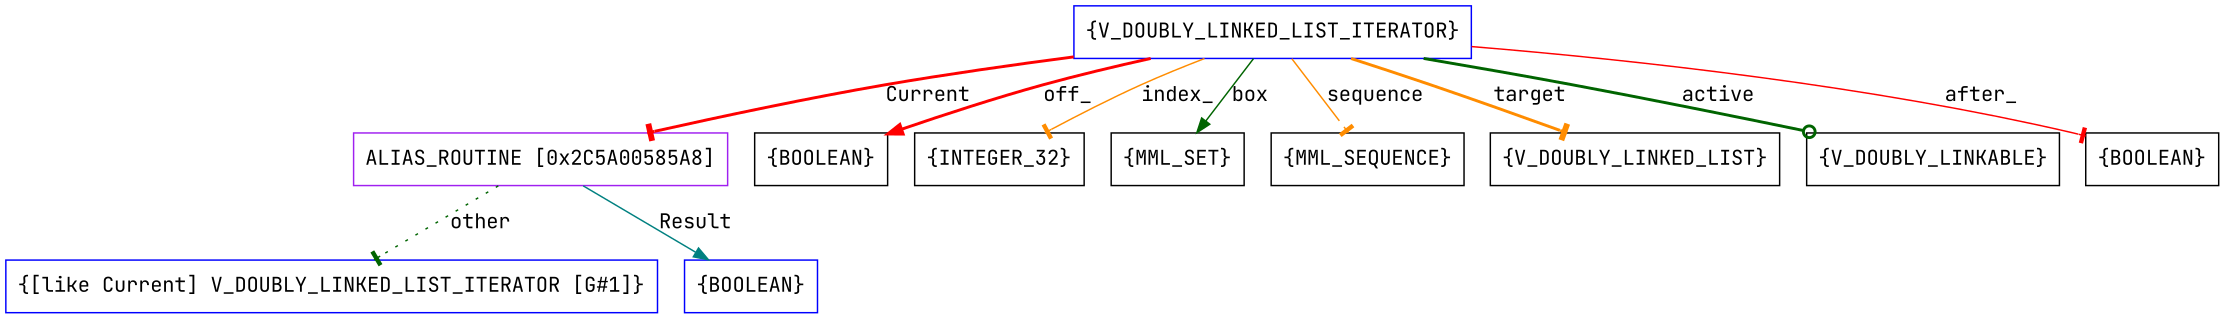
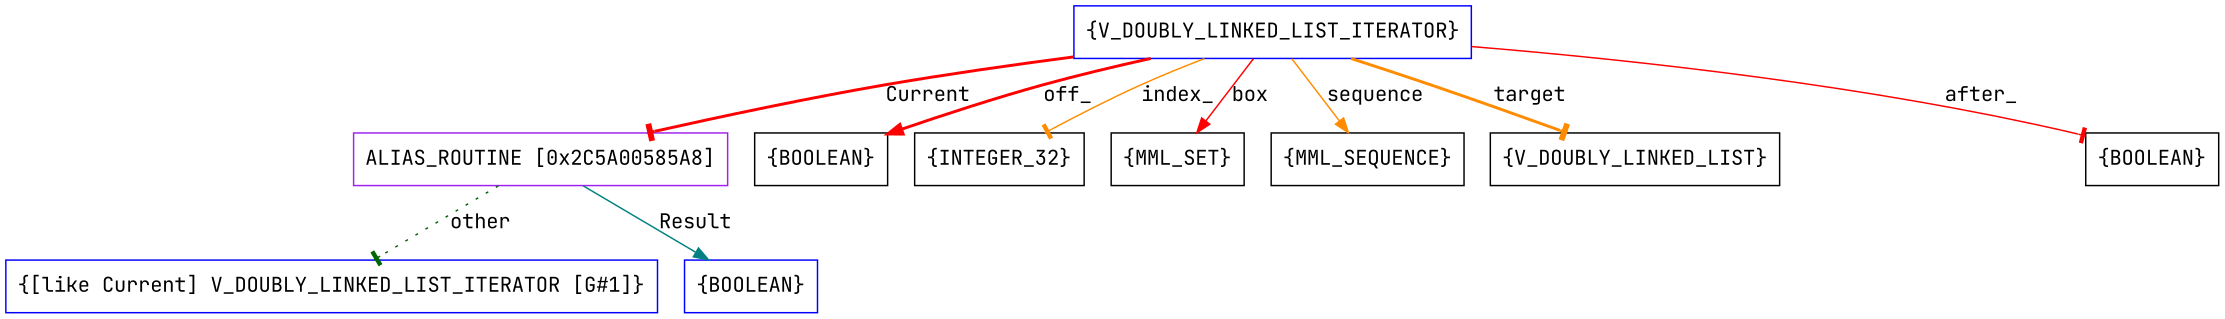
  digraph {
    fontname="JetBrains Mono"
    node [fontname="JetBrains Mono" shape=box]
    edge [arrowhead=tee color=darkgreen fontname="JetBrains Mono" style=solid]
    n1 [color=purple label=<ALIAS_ROUTINE [0x2C5A00585A8]>]
    n2 [color=blue label=<{[like Current] V_DOUBLY_LINKED_LIST_ITERATOR [G#1]}>]
    n3 [color=blue label=<{BOOLEAN}>]
    n4 [color=blue label=<{V_DOUBLY_LINKED_LIST_ITERATOR}>]
    n5 [label=<{BOOLEAN}>]
    n6 [label=<{INTEGER_32}>]
    n7 [label=<{MML_SET}>]
    n8 [label=<{MML_SEQUENCE}>]
    n9 [label=<{V_DOUBLY_LINKED_LIST}>]
-   n10 [label=<{V_DOUBLY_LINKABLE}>]
    n11 [label=<{BOOLEAN}>]
    n1 -> n2 [label=<other> style=dotted]
    n1 -> n3 [arrowhead=normal color=teal label=<Result>]
    n4 -> n1 [color=red label=<Current> style=bold]
    n4 -> n5 [arrowhead=normal color=red label=<off_> style=bold]
    n4 -> n6 [color=darkorange label=<index_>]
-   n4 -> n7 [arrowhead=normal label=box]
-   n4 -> n8 [color=darkorange label=<sequence>]
+   n4 -> n7 [arrowhead=normal color=red label=box]
+   n4 -> n8 [arrowhead=normal color=darkorange label=<sequence>]
    n4 -> n9 [color=darkorange label=<target> style=bold]
-   n4 -> n10 [arrowhead=odot label=<active> style=bold]
    n4 -> n11 [color=red label=<after_>]
  }
